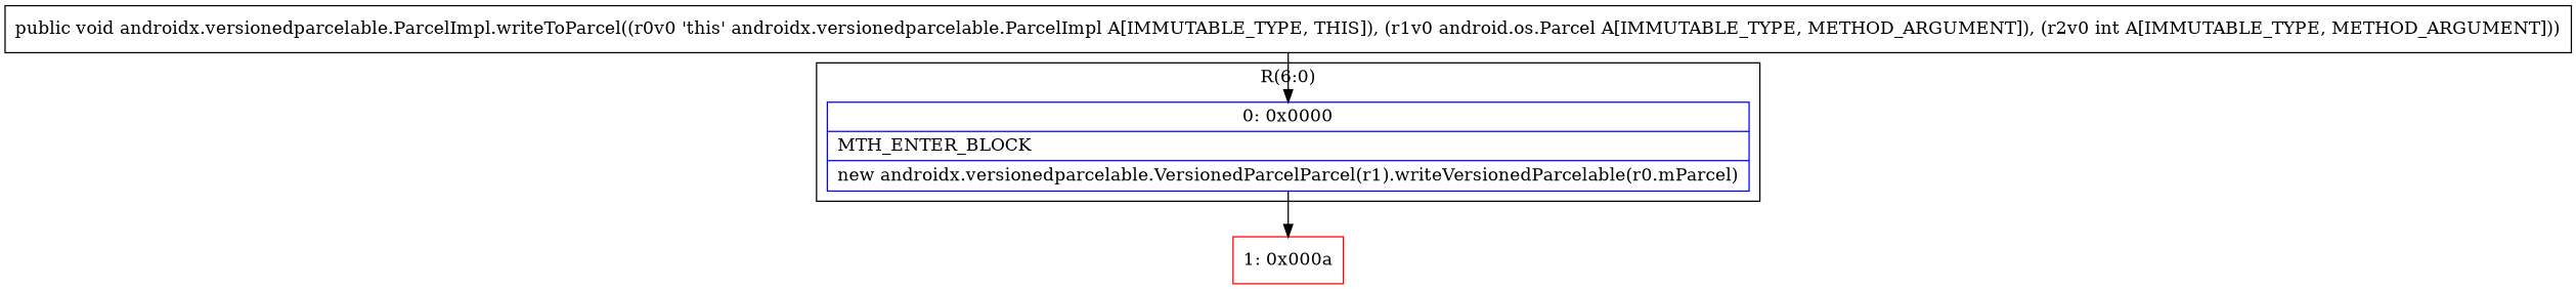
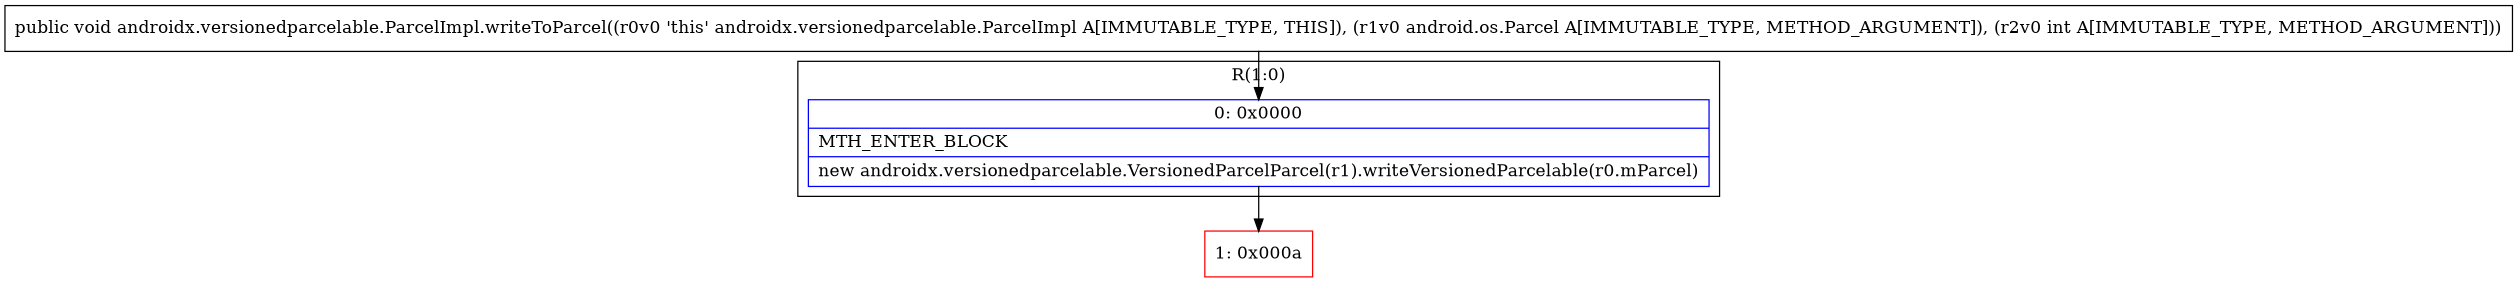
  digraph {
    node [shape=record]
    n1 [color=blue label="{0\:\ 0x0000|MTH_ENTER_BLOCK\l|new androidx.versionedparcelable.VersionedParcelParcel(r1).writeVersionedParcelable(r0.mParcel)\l}"]
    n2 [color=red label="{1\:\ 0x000a}"]
    n3 [label="{public void androidx.versionedparcelable.ParcelImpl.writeToParcel((r0v0 'this' androidx.versionedparcelable.ParcelImpl A[IMMUTABLE_TYPE, THIS]), (r1v0 android.os.Parcel A[IMMUTABLE_TYPE, METHOD_ARGUMENT]), (r2v0 int A[IMMUTABLE_TYPE, METHOD_ARGUMENT])) }"]
    subgraph cluster_1 {
-     label="R(6:0)"
+     label="R(1:0)"
      n1
    }
    n1 -> n2
    n3 -> n1
  }
